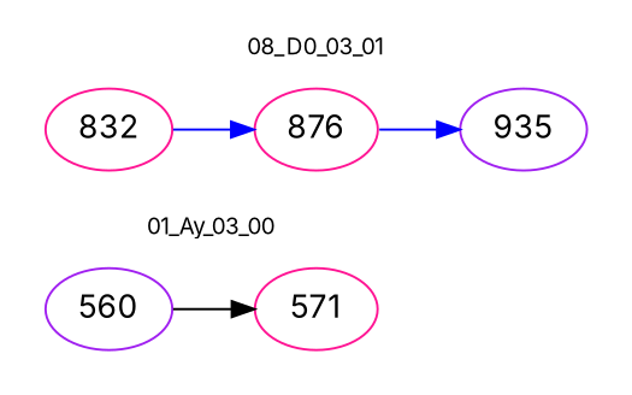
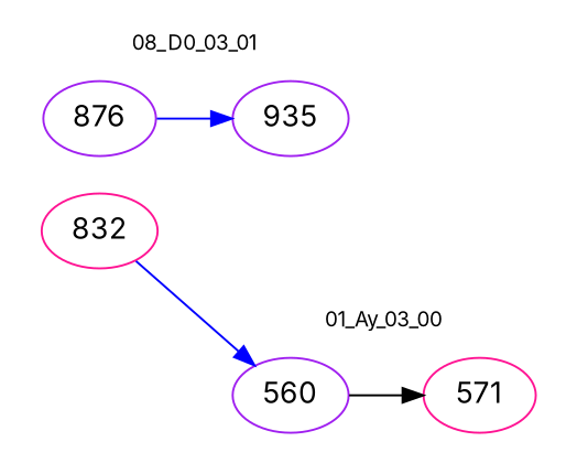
  digraph {
    fontname=Inter
    rankdir=LR
    node [color=purple fontname=Inter]
    edge [color=blue fontname=Inter]
    n1 [label=560]
    n2 [color=deeppink label=571]
    n3 [color=deeppink label=832]
-   n4 [color=deeppink label=876]
+   n4 [label=876]
    n5 [label=935]
    subgraph cluster_1 {
      color=white
      fontsize=10
      label="01_Ay_03_00"
      n1
      n2
    }
    subgraph cluster_2 {
      color=white
      fontsize=10
      label="08_D0_03_01"
      n3
      n4
      n5
    }
    n1 -> n2 [color=black]
-   n3 -> n4
+   n3 -> n1
    n4 -> n5
  }
